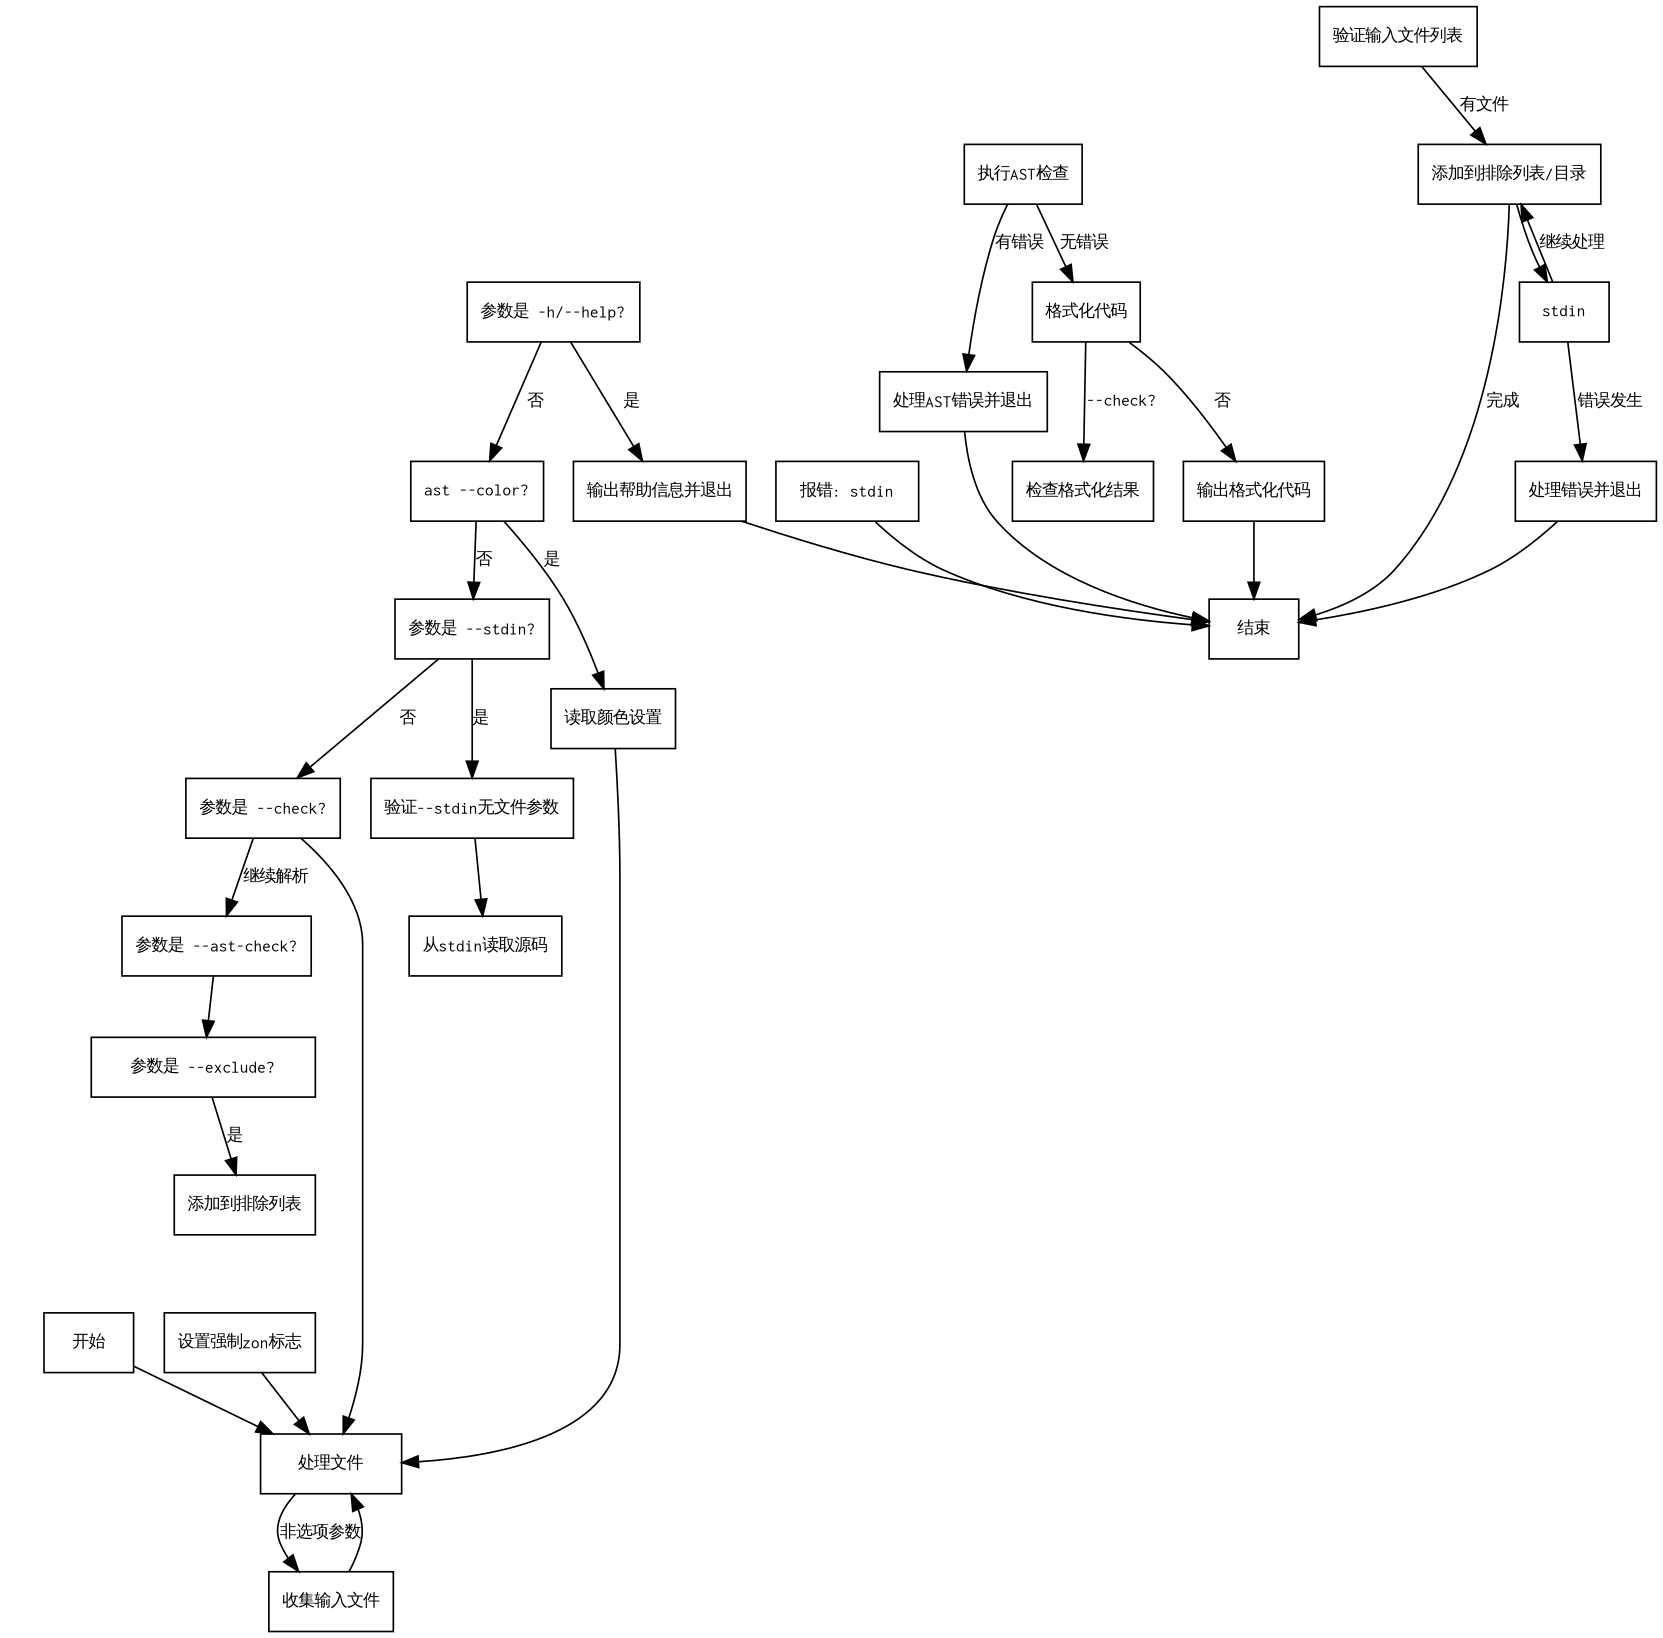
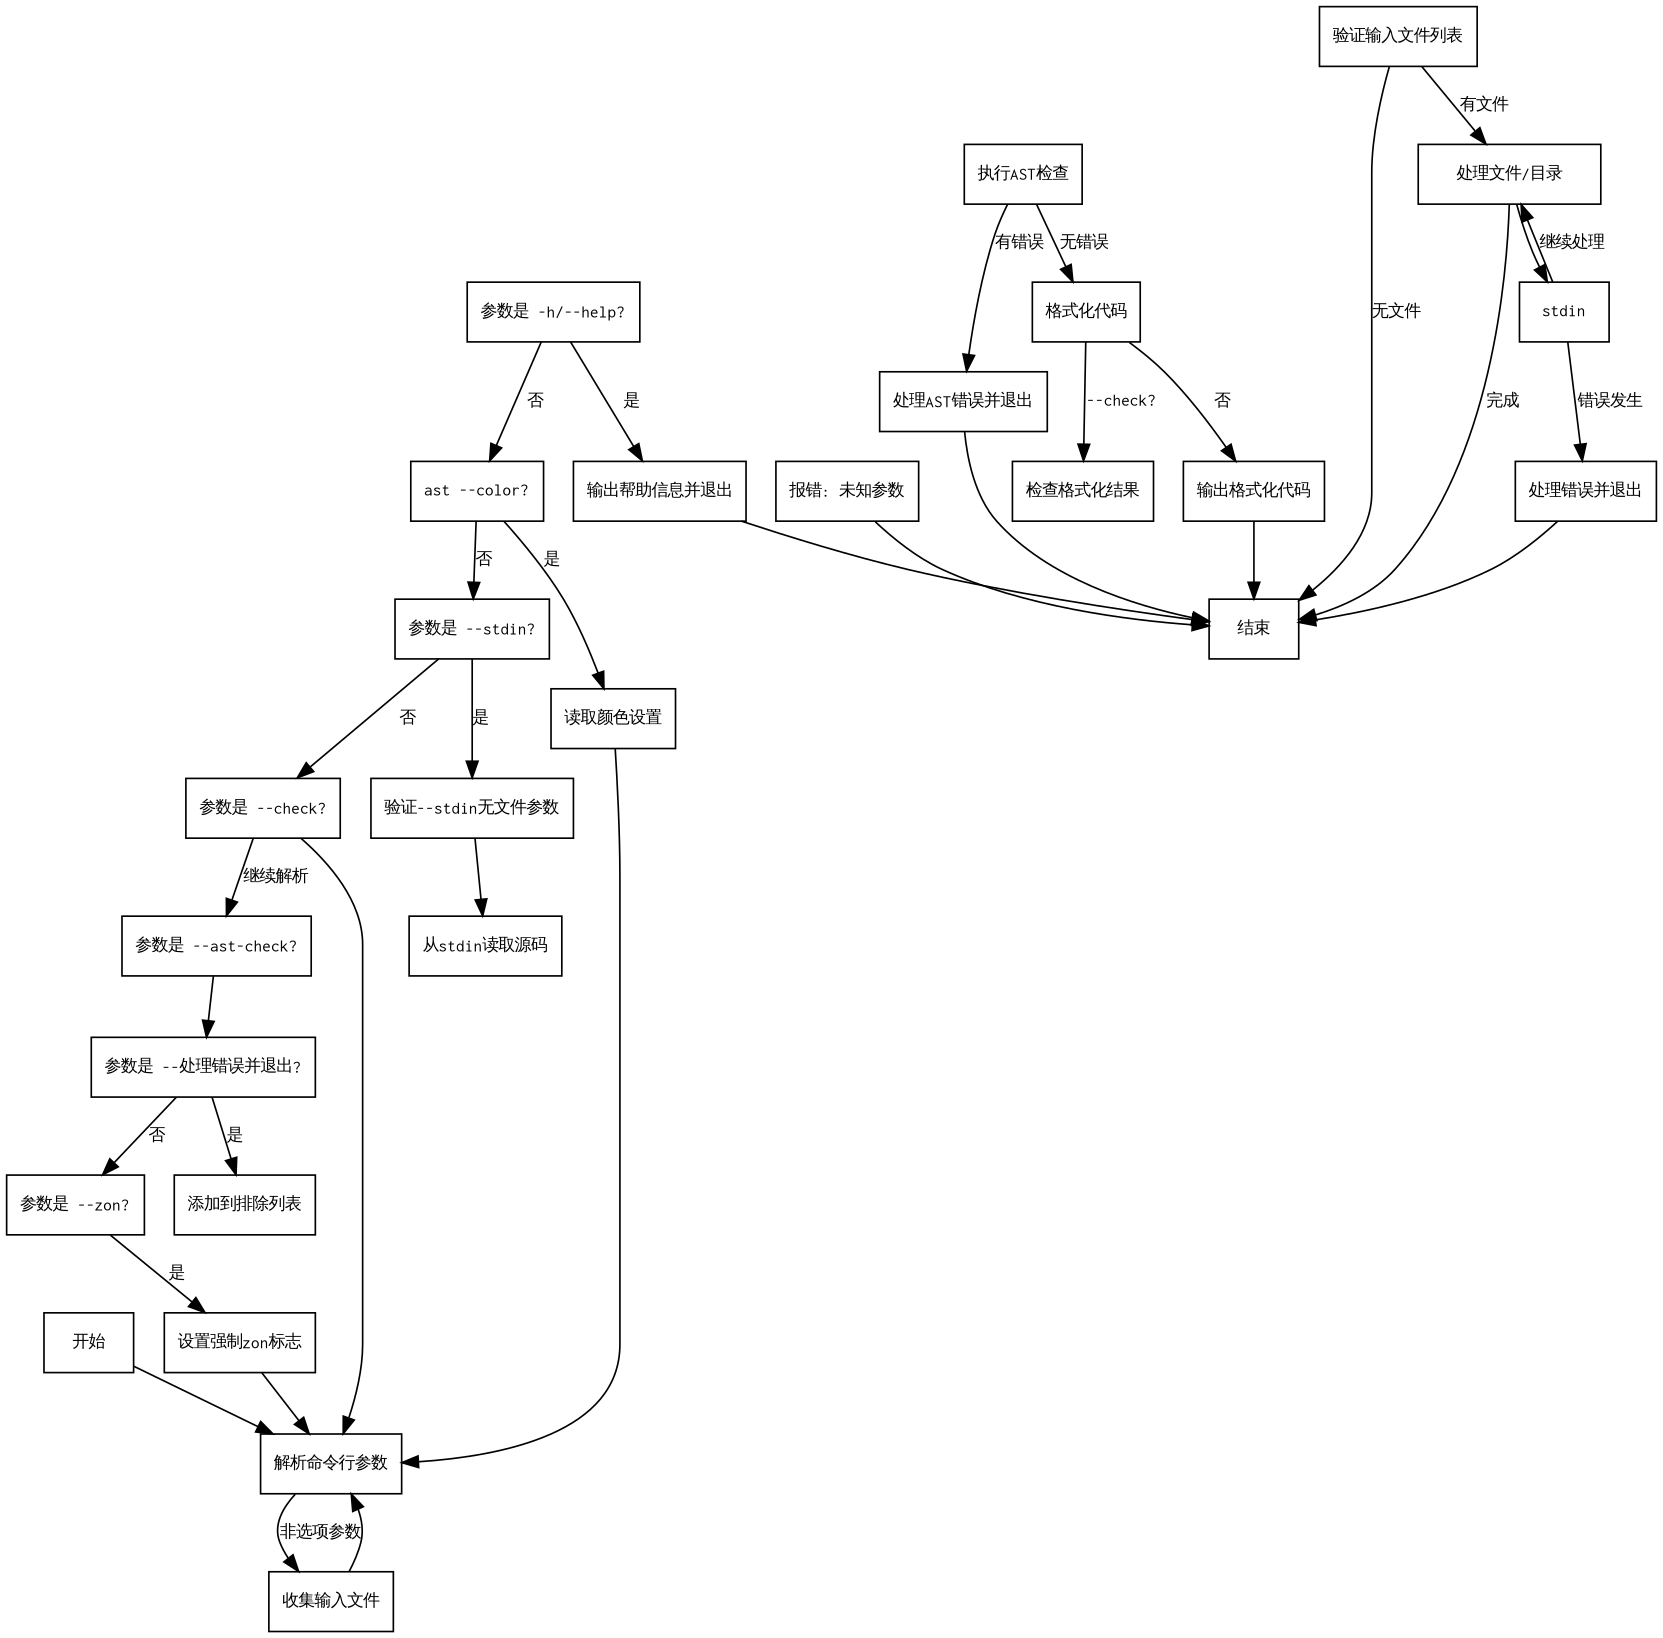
  digraph {
    node [fontname=Courier fontsize=10 shape=rectangle]
    edge [fontname=Courier fontsize=10]
    n1 [label="开始"]
-   n2 [label="处理文件"]
+   n2 [label="解析命令行参数"]
    n3 [label="收集输入文件"]
    n4 [label="参数是 -h/--help?"]
    n5 [label="输出帮助信息并退出"]
    n6 [label="ast --color?"]
    n7 [label="结束"]
    n8 [label="读取颜色设置"]
    n9 [label="参数是 --stdin?"]
    n10 [label="参数是 --check?"]
    n11 [label="验证--stdin无文件参数"]
    n12 [label="参数是 --ast-check?"]
    n13 [label="从stdin读取源码"]
-   n14 [label="参数是 --exclude?"]
+   n14 [label="参数是 --处理错误并退出?"]
    n15 [label="添加到排除列表"]
+   n16 [label="参数是 --zon?"]
    n17 [label="设置强制zon标志"]
-   n18 [label="报错: stdin"]
+   n18 [label="报错: 未知参数"]
    n19 [label="执行AST检查"]
    n20 [label="格式化代码"]
    n21 [label="处理AST错误并退出"]
    n22 [label="检查格式化结果"]
    n23 [label="输出格式化代码"]
    n24 [label="验证输入文件列表"]
-   n25 [label="添加到排除列表/目录"]
+   n25 [label="处理文件/目录"]
    n26 [label=stdin]
    n27 [label="处理错误并退出"]
    n1 -> n2
    n2 -> n3 [label="非选项参数"]
    n3 -> n2
    n4 -> n5 [label="是"]
    n4 -> n6 [label="否"]
    n5 -> n7
    n6 -> n8 [label="是"]
    n6 -> n9 [label="否"]
    n8 -> n2
    n9 -> n10 [label="否"]
    n9 -> n11 [label="是"]
    n10 -> n2
    n10 -> n12 [label="继续解析"]
    n11 -> n13
    n12 -> n14
    n14 -> n15 [label="是"]
+   n14 -> n16 [label="否"]
+   n16 -> n17 [label="是"]
    n17 -> n2
    n18 -> n7
    n19 -> n20 [label="无错误"]
    n19 -> n21 [label="有错误"]
    n20 -> n22 [label="--check?"]
    n20 -> n23 [label="否"]
    n21 -> n7
    n23 -> n7
+   n24 -> n7 [label="无文件"]
    n24 -> n25 [label="有文件"]
    n25 -> n7 [label="完成"]
    n25 -> n26
    n26 -> n25 [label="继续处理"]
    n26 -> n27 [label="错误发生"]
    n27 -> n7
  }
